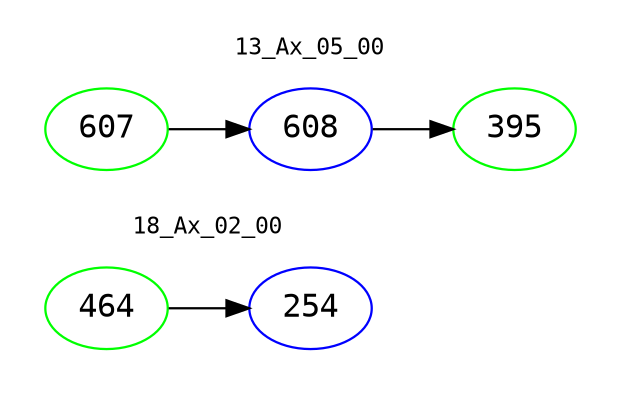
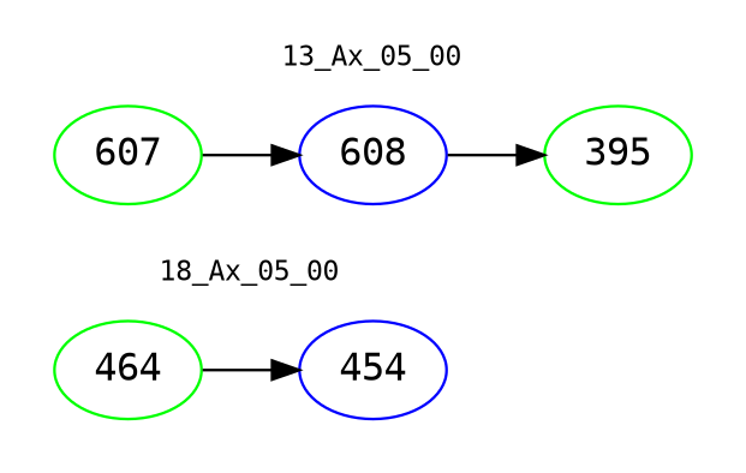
  digraph {
    fontname="DejaVu Sans Mono"
    rankdir=LR
    node [color=green fontname="DejaVu Sans Mono"]
    edge [color=black fontname="DejaVu Sans Mono"]
    n1 [label=464]
-   n2 [color=blue label=254]
+   n2 [color=blue label=454]
    n3 [label=607]
    n4 [color=blue label=608]
    n5 [label=395]
    subgraph cluster_1 {
      color=white
      fontsize=10
-     label="18_Ax_02_00"
+     label="18_Ax_05_00"
      n1
      n2
    }
    subgraph cluster_2 {
      color=white
      fontsize=10
      label="13_Ax_05_00"
      n3
      n4
      n5
    }
    n1 -> n2
    n3 -> n4
    n4 -> n5
  }
